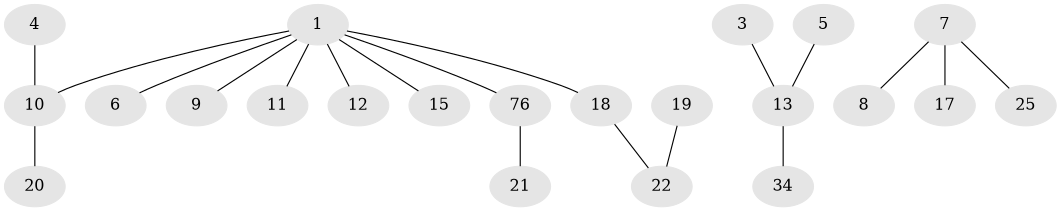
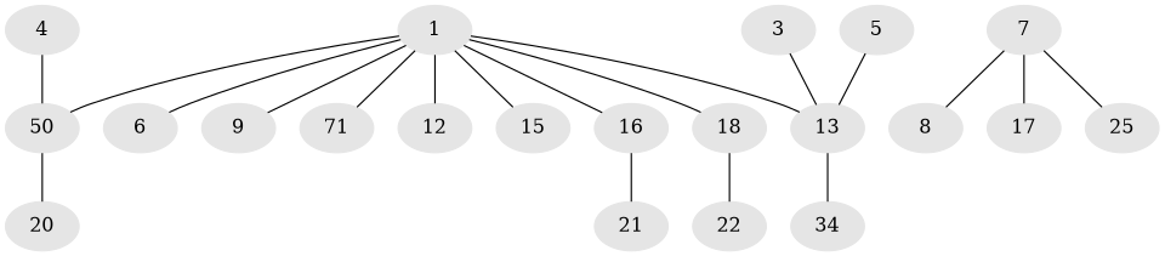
  graph {
    node [color=gray90 style=filled]
    edge [weight=1.0]
    1
    6
    9
-   10
-   11
+   10 [label=50]
+   11 [label=71]
    12
    13
    15
-   16 [label=76]
+   16
    18
    7
    8
    17
    25
    20
    n16 [label=34]
    21
    22
    3
    4
    5
-   19
    1 -- 6
    1 -- 9
    1 -- 10
    1 -- 11
    1 -- 12
+   1 -- 13
    1 -- 15
    1 -- 16
    1 -- 18
    10 -- 20
    13 -- n16
    16 -- 21
    18 -- 22
    7 -- 8
    7 -- 17
    7 -- 25
    3 -- 13
    4 -- 10
    5 -- 13
-   19 -- 22
  }
